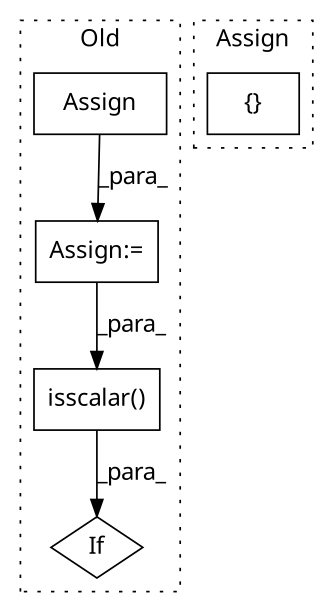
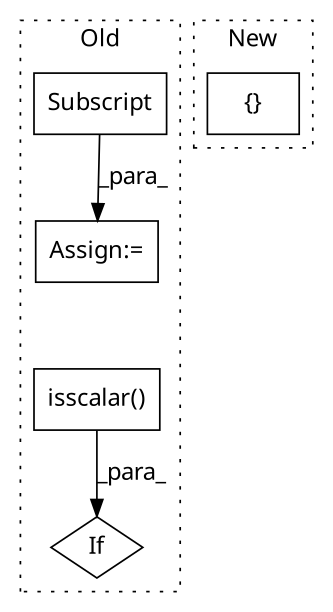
  digraph {
    fontname="Noto Sans"
    node [fontname="Noto Sans" l=3 shape=box]
    edge [fontname="Noto Sans"]
    n1 [a=75 l="12,1" label="isscalar()" s="18088,18101"]
    n2 [a=96 label=If s=17950 shape=diamond]
    n3 [a=68 label="Assign:=" s=17717]
-   n4 [a=63 l="17,0" label=Assign s="17720,0"]
+   n4 [a=63 l="17,0" label=Subscript s="17720,0"]
    n5 [a=59 l="1,0" label="{}" s="17699,17729"]
    subgraph cluster_1 {
      label=Old
      style=dotted
      n1
      n2
      n3
      n4
    }
    subgraph cluster_2 {
-     label=Assign
+     label=New
      style=dotted
      n5
    }
    n1 -> n2 [label=_para_]
-   n3 -> n1 [label=_para_]
    n4 -> n3 [label=_para_]
  }
